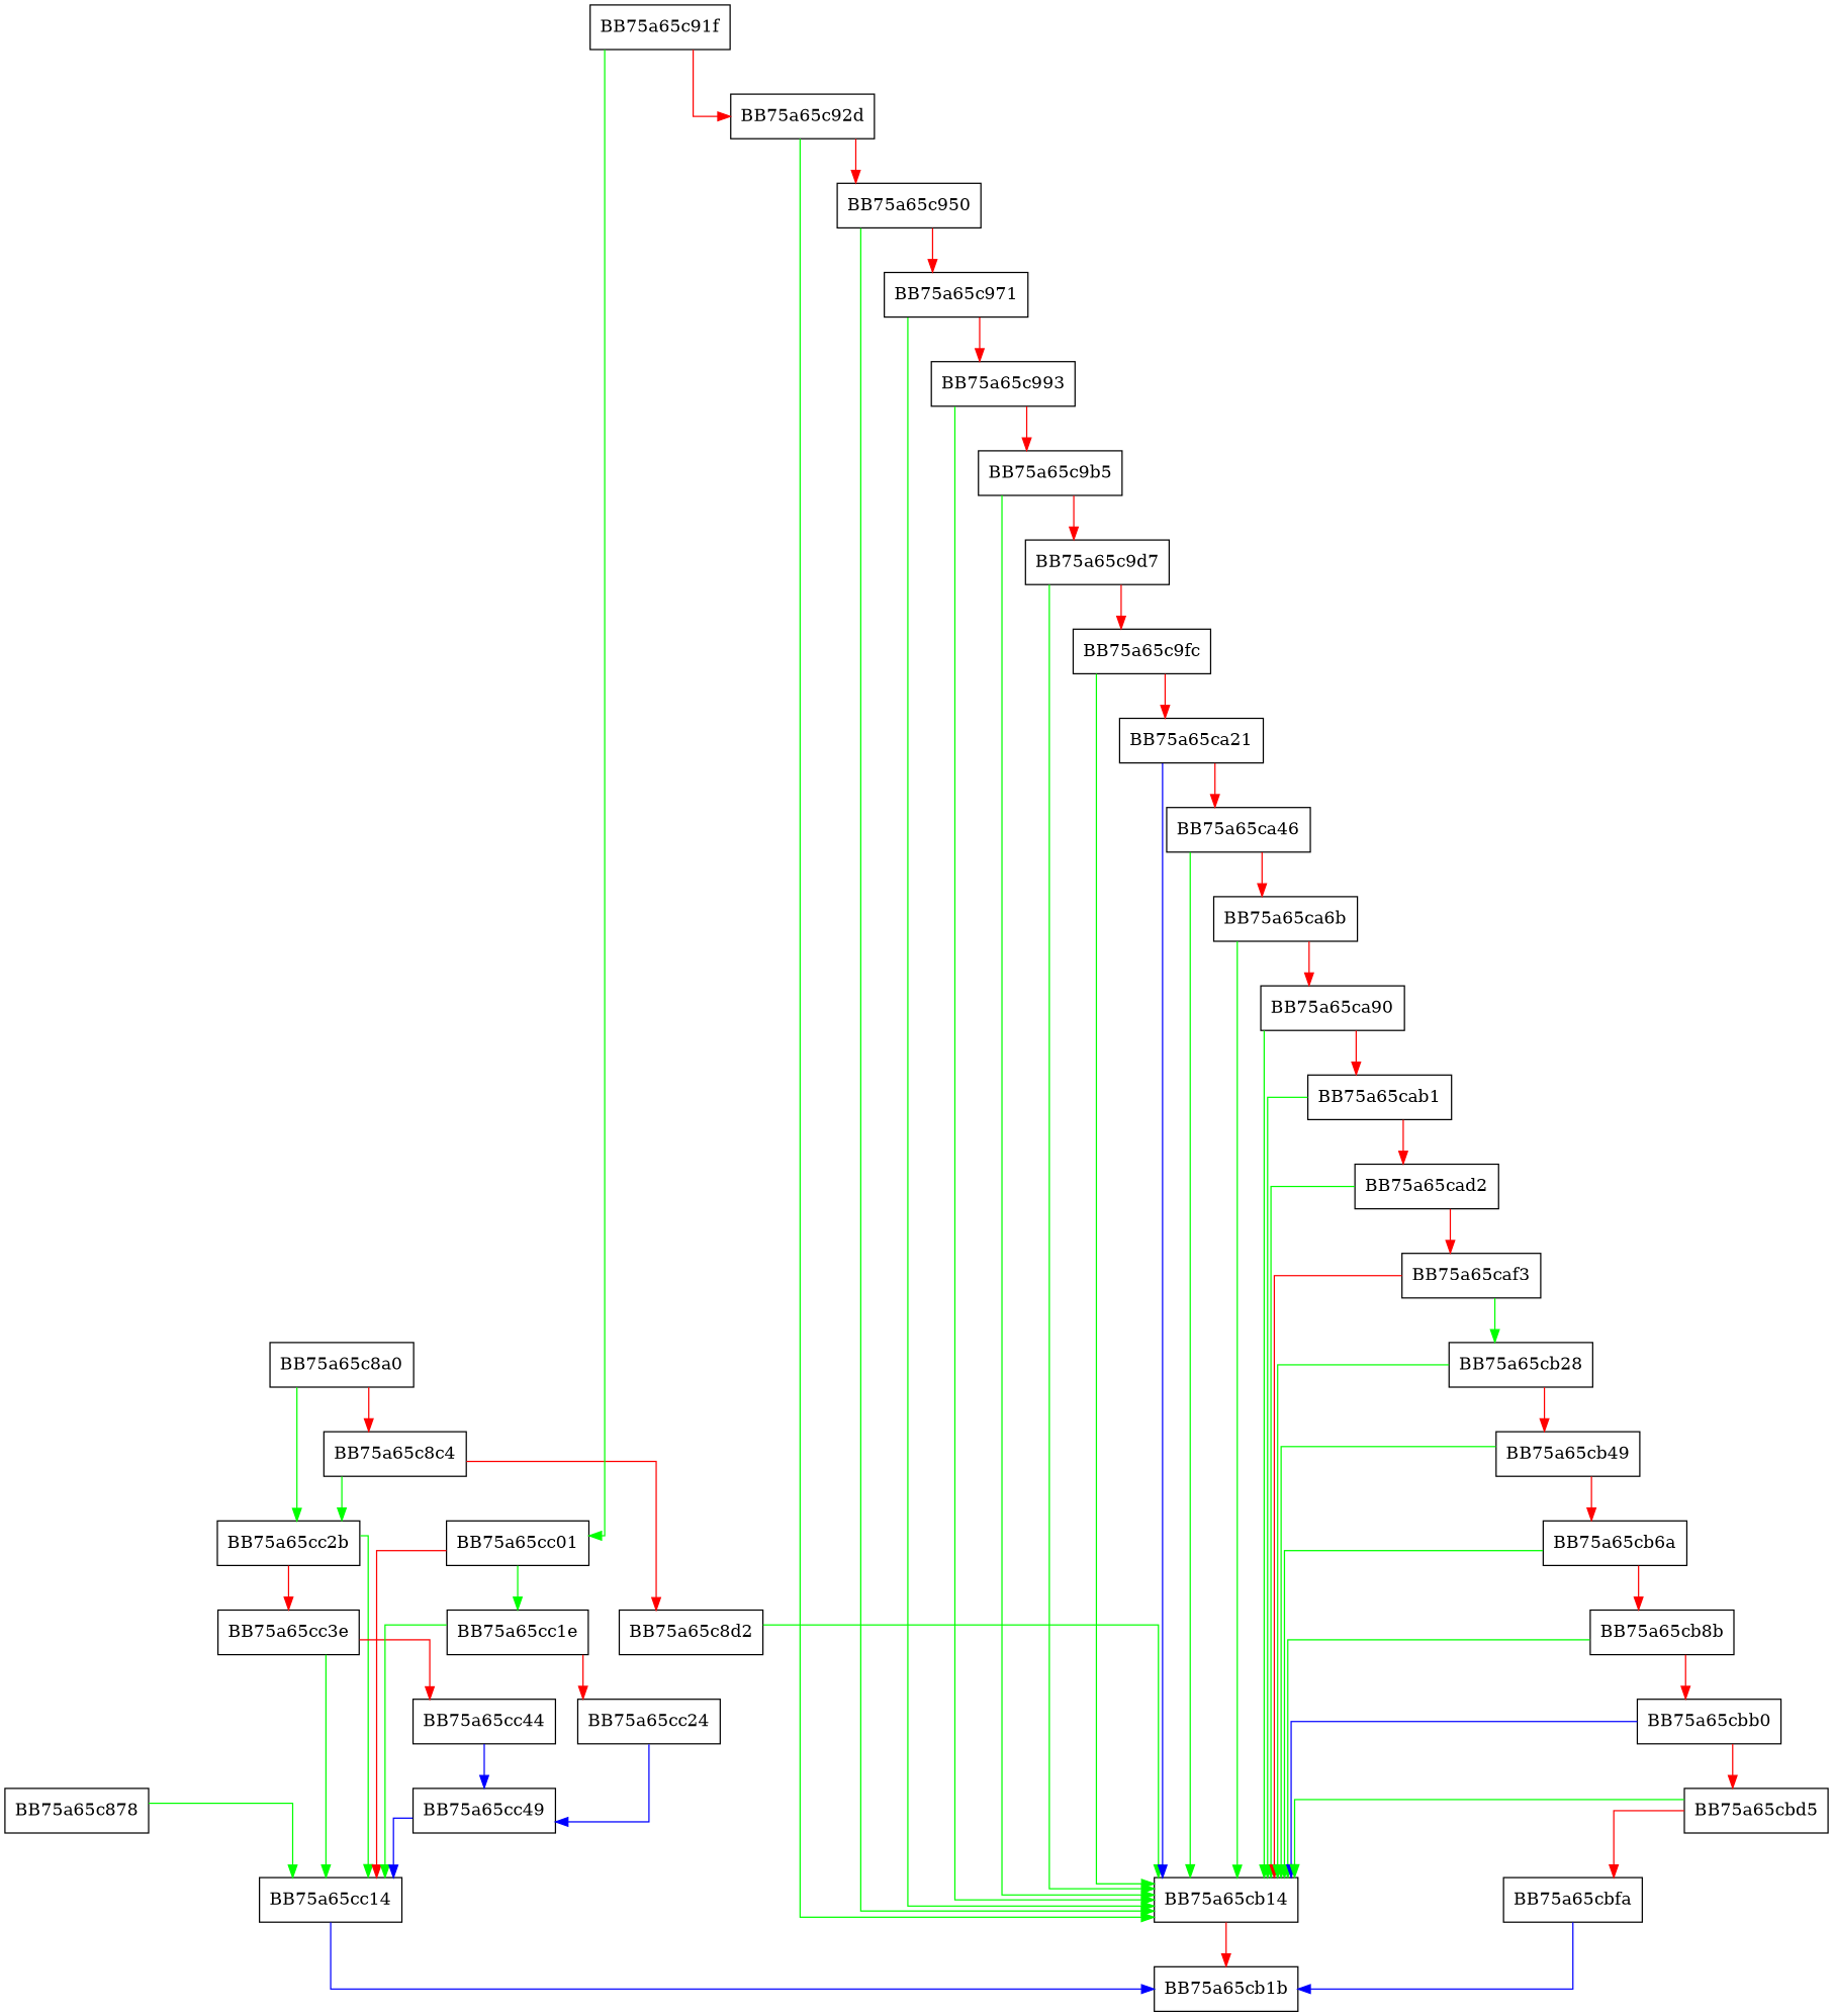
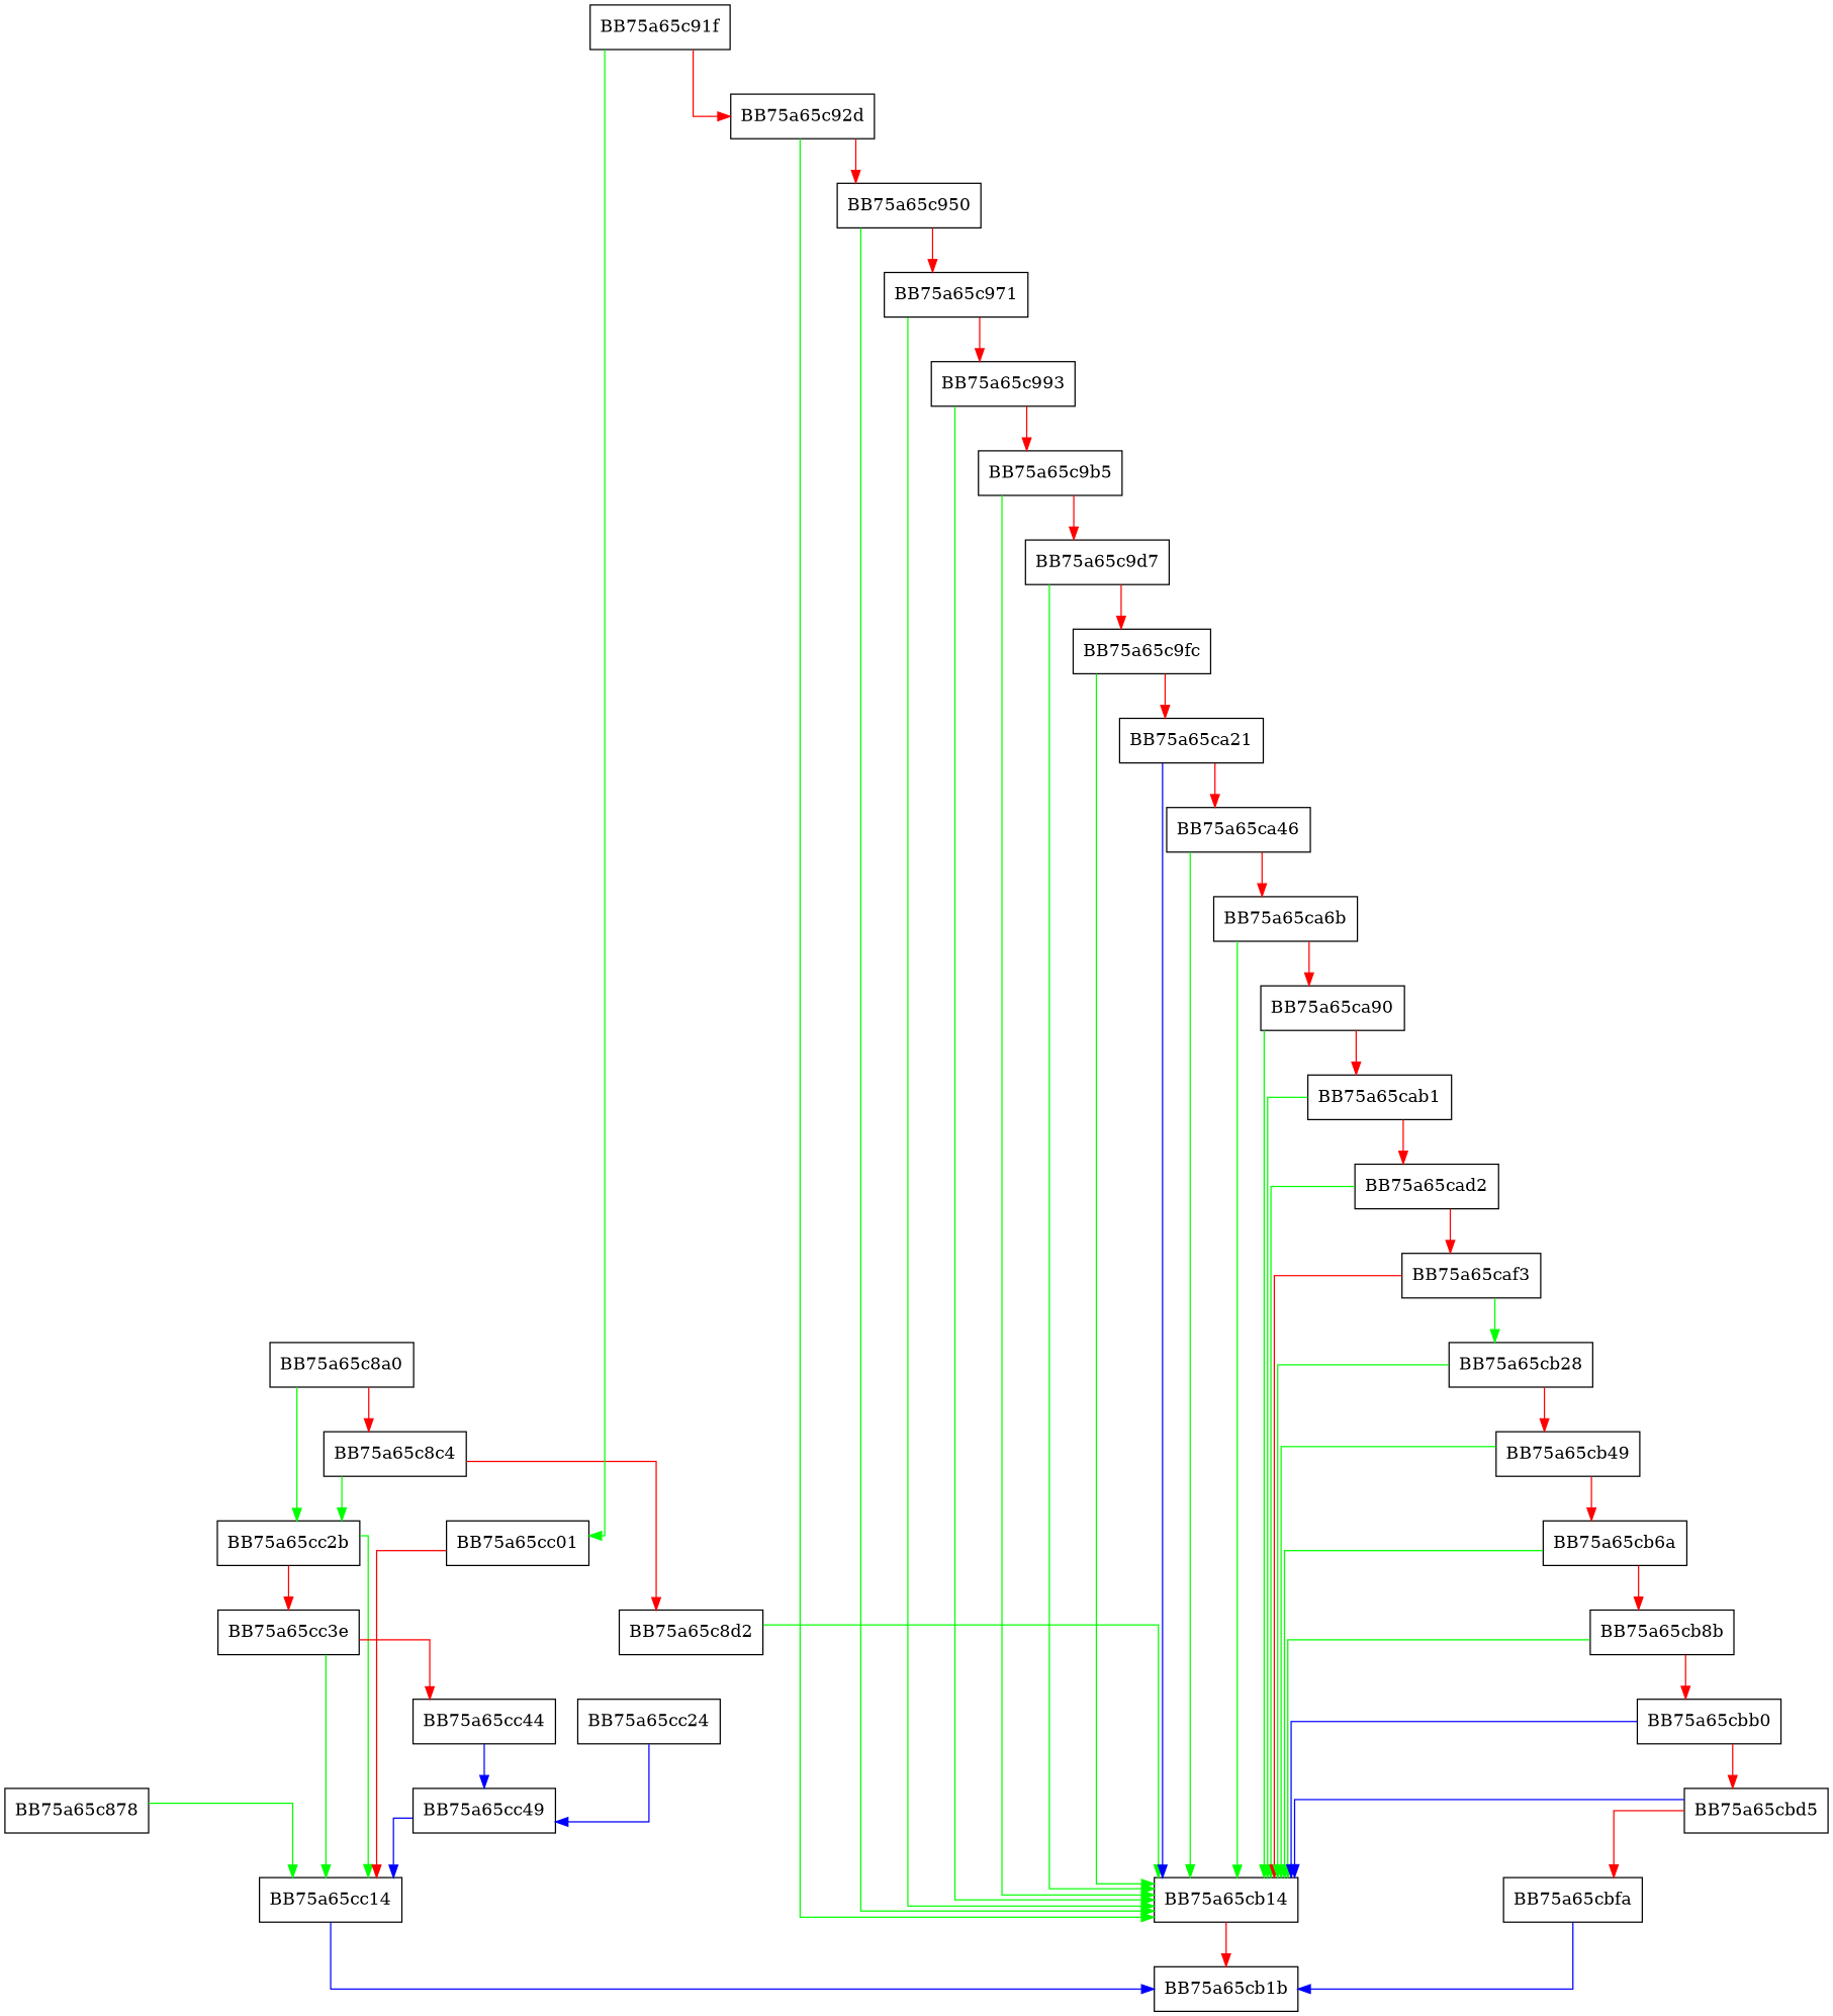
  digraph {
    splines=ortho
    node [shape=box]
    edge [color=red]
    BB75a65c878
    BB75a65cc14
    BB75a65cb1b
    BB75a65c8a0
    BB75a65cc2b
    BB75a65c8c4
    BB75a65cc3e
    BB75a65c8d2
    BB75a65cc44
    BB75a65cb14
    BB75a65cc01
-   BB75a65cc1e
    BB75a65c91f
    BB75a65c92d
    BB75a65cc24
    BB75a65c950
    BB75a65c971
    BB75a65c993
    BB75a65c9b5
    BB75a65c9d7
    BB75a65c9fc
    BB75a65ca21
    BB75a65ca46
    BB75a65ca6b
    BB75a65ca90
    BB75a65cab1
    BB75a65cad2
    BB75a65caf3
    BB75a65cb28
    BB75a65cb49
    BB75a65cb6a
    BB75a65cb8b
    BB75a65cbb0
    BB75a65cbd5
    BB75a65cbfa
    BB75a65cc49
    BB75a65c878 -> BB75a65cc14 [color=green]
    BB75a65cc14 -> BB75a65cb1b [color=blue]
    BB75a65c8a0 -> BB75a65cc2b [color=green]
    BB75a65c8a0 -> BB75a65c8c4
    BB75a65cc2b -> BB75a65cc14 [color=green]
    BB75a65cc2b -> BB75a65cc3e
    BB75a65c8c4 -> BB75a65cc2b [color=green]
    BB75a65c8c4 -> BB75a65c8d2
    BB75a65cc3e -> BB75a65cc14 [color=green]
    BB75a65cc3e -> BB75a65cc44
    BB75a65c8d2 -> BB75a65cb14 [color=green]
    BB75a65cc44 -> BB75a65cc49 [color=blue]
    BB75a65cb14 -> BB75a65cb1b
    BB75a65cc01 -> BB75a65cc14
-   BB75a65cc01 -> BB75a65cc1e [color=green]
-   BB75a65cc1e -> BB75a65cc14 [color=green]
-   BB75a65cc1e -> BB75a65cc24
    BB75a65c91f -> BB75a65cc01 [color=green]
    BB75a65c91f -> BB75a65c92d
    BB75a65c92d -> BB75a65cb14 [color=green]
    BB75a65c92d -> BB75a65c950
    BB75a65cc24 -> BB75a65cc49 [color=blue]
    BB75a65c950 -> BB75a65cb14 [color=green]
    BB75a65c950 -> BB75a65c971
    BB75a65c971 -> BB75a65cb14 [color=green]
    BB75a65c971 -> BB75a65c993
    BB75a65c993 -> BB75a65cb14 [color=green]
    BB75a65c993 -> BB75a65c9b5
    BB75a65c9b5 -> BB75a65cb14 [color=green]
    BB75a65c9b5 -> BB75a65c9d7
    BB75a65c9d7 -> BB75a65cb14 [color=green]
    BB75a65c9d7 -> BB75a65c9fc
    BB75a65c9fc -> BB75a65cb14 [color=green]
    BB75a65c9fc -> BB75a65ca21
    BB75a65ca21 -> BB75a65cb14 [color=blue]
    BB75a65ca21 -> BB75a65ca46
    BB75a65ca46 -> BB75a65cb14 [color=green]
    BB75a65ca46 -> BB75a65ca6b
    BB75a65ca6b -> BB75a65cb14 [color=green]
    BB75a65ca6b -> BB75a65ca90
    BB75a65ca90 -> BB75a65cb14 [color=green]
    BB75a65ca90 -> BB75a65cab1
    BB75a65cab1 -> BB75a65cb14 [color=green]
    BB75a65cab1 -> BB75a65cad2
    BB75a65cad2 -> BB75a65cb14 [color=green]
    BB75a65cad2 -> BB75a65caf3
    BB75a65caf3 -> BB75a65cb14
    BB75a65caf3 -> BB75a65cb28 [color=green]
    BB75a65cb28 -> BB75a65cb14 [color=green]
    BB75a65cb28 -> BB75a65cb49
    BB75a65cb49 -> BB75a65cb14 [color=green]
    BB75a65cb49 -> BB75a65cb6a
    BB75a65cb6a -> BB75a65cb14 [color=green]
    BB75a65cb6a -> BB75a65cb8b
    BB75a65cb8b -> BB75a65cb14 [color=green]
    BB75a65cb8b -> BB75a65cbb0
    BB75a65cbb0 -> BB75a65cb14 [color=blue]
    BB75a65cbb0 -> BB75a65cbd5
-   BB75a65cbd5 -> BB75a65cb14 [color=green]
+   BB75a65cbd5 -> BB75a65cb14 [color=blue]
    BB75a65cbd5 -> BB75a65cbfa
    BB75a65cbfa -> BB75a65cb1b [color=blue]
    BB75a65cc49 -> BB75a65cc14 [color=blue]
  }
